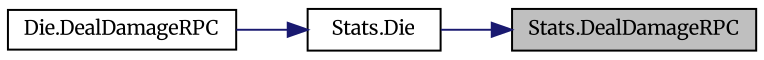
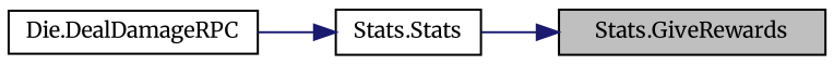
  digraph {
    fontname=Merriweather
    rankdir=RL
    node [color=black fillcolor=white fontname=Merriweather fontsize=10 shape=record style=filled]
    edge [color=midnightblue dir=back fontname=Merriweather fontsize=10 labelfontname=Helvetica labelfontsize=10 style=solid]
-   n1 [fillcolor=grey75 fontcolor=black height=0.2 label="Stats.DealDamageRPC" width=0.4]
-   n2 [height=0.2 label="Stats.Die" width=0.4]
+   n1 [fillcolor=grey75 fontcolor=black height=0.2 label="Stats.GiveRewards" width=0.4]
+   n2 [height=0.2 label="Stats.Stats" width=0.4]
    n3 [height=0.2 label="Die.DealDamageRPC" width=0.4]
    n1 -> n2
    n2 -> n3
  }
